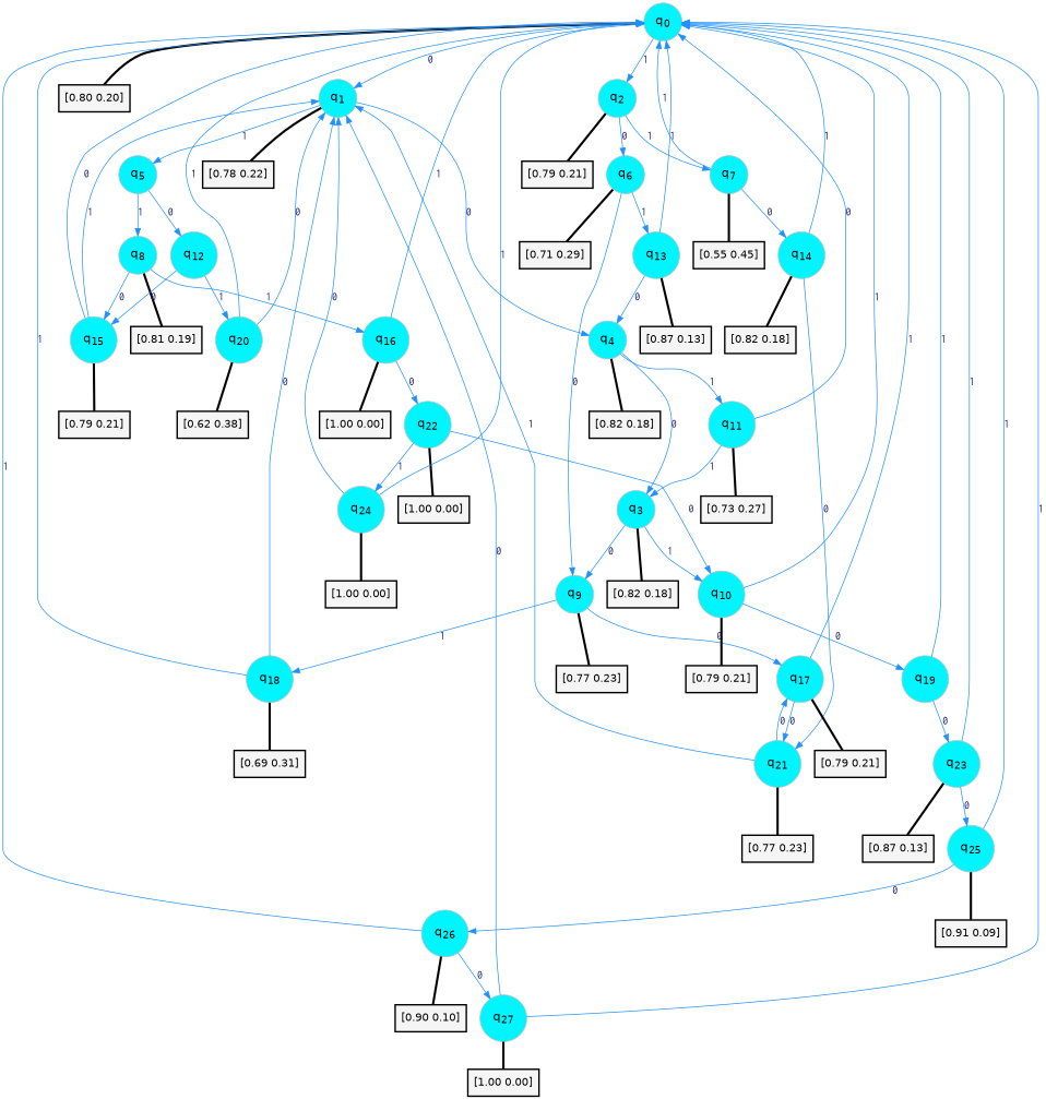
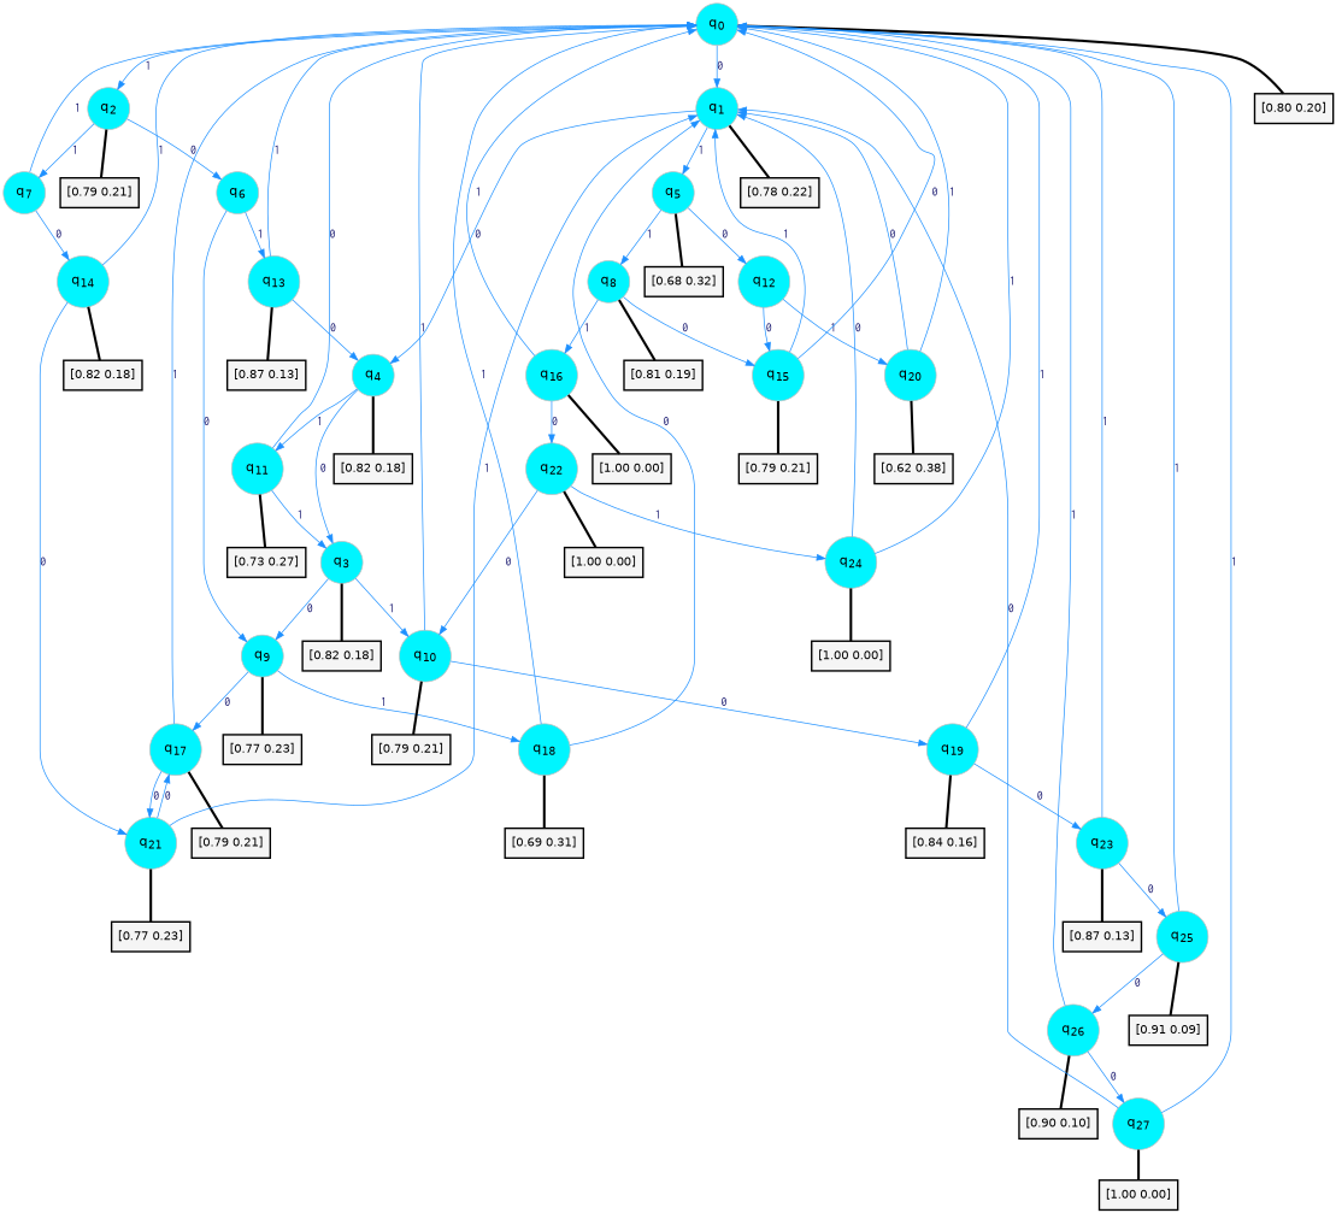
  digraph {
    rankdir=TD
    node [color=gray fillcolor=turquoise1 fontcolor=black fontname=Helvetica fontsize=16 fontweight=bold shape=circle style=filled]
    edge [arrowsize=1 color=dodgerblue1 fontcolor=midnightblue fontname=courier fontweight=bold penwidth=1 style=solid weight=20]
    n1 [label=<q<SUB>0</SUB>>]
    n2 [label=<q<SUB>1</SUB>>]
    n3 [label=<q<SUB>2</SUB>>]
    n4 [color=black fillcolor=whitesmoke fontsize=14 label="[0.80 0.20]" penwidth=2 shape=box]
    n5 [label=<q<SUB>4</SUB>>]
    n6 [label=<q<SUB>5</SUB>>]
    n7 [color=black fillcolor=whitesmoke fontsize=14 label="[0.78 0.22]" penwidth=2 shape=box]
    n8 [label=<q<SUB>6</SUB>>]
    n9 [label=<q<SUB>7</SUB>>]
    n10 [color=black fillcolor=whitesmoke fontsize=14 label="[0.79 0.21]" penwidth=2 shape=box]
    n11 [label=<q<SUB>3</SUB>>]
    n12 [label=<q<SUB>11</SUB>>]
    n13 [color=black fillcolor=whitesmoke fontsize=14 label="[0.82 0.18]" penwidth=2 shape=box]
    n14 [label=<q<SUB>8</SUB>>]
    n15 [label=<q<SUB>12</SUB>>]
+   n16 [color=black fillcolor=whitesmoke fontsize=14 label="[0.68 0.32]" penwidth=2 shape=box]
    n17 [label=<q<SUB>9</SUB>>]
    n18 [label=<q<SUB>13</SUB>>]
-   n19 [color=black fillcolor=whitesmoke fontsize=14 label="[0.71 0.29]" penwidth=2 shape=box]
    n20 [label=<q<SUB>14</SUB>>]
-   n21 [color=black fillcolor=whitesmoke fontsize=14 label="[0.55 0.45]" penwidth=2 shape=box]
    n22 [label=<q<SUB>10</SUB>>]
    n23 [color=black fillcolor=whitesmoke fontsize=14 label="[0.82 0.18]" penwidth=2 shape=box]
    n24 [label=<q<SUB>17</SUB>>]
    n25 [label=<q<SUB>18</SUB>>]
    n26 [color=black fillcolor=whitesmoke fontsize=14 label="[0.77 0.23]" penwidth=2 shape=box]
    n27 [label=<q<SUB>19</SUB>>]
    n28 [color=black fillcolor=whitesmoke fontsize=14 label="[0.79 0.21]" penwidth=2 shape=box]
    n29 [color=black fillcolor=whitesmoke fontsize=14 label="[0.73 0.27]" penwidth=2 shape=box]
    n30 [label=<q<SUB>15</SUB>>]
    n31 [label=<q<SUB>16</SUB>>]
    n32 [color=black fillcolor=whitesmoke fontsize=14 label="[0.81 0.19]" penwidth=2 shape=box]
    n33 [label=<q<SUB>20</SUB>>]
    n34 [color=black fillcolor=whitesmoke fontsize=14 label="[0.87 0.13]" penwidth=2 shape=box]
    n35 [label=<q<SUB>21</SUB>>]
    n36 [color=black fillcolor=whitesmoke fontsize=14 label="[0.82 0.18]" penwidth=2 shape=box]
    n37 [color=black fillcolor=whitesmoke fontsize=14 label="[0.79 0.21]" penwidth=2 shape=box]
    n38 [label=<q<SUB>22</SUB>>]
    n39 [color=black fillcolor=whitesmoke fontsize=14 label="[1.00 0.00]" penwidth=2 shape=box]
    n40 [color=black fillcolor=whitesmoke fontsize=14 label="[0.79 0.21]" penwidth=2 shape=box]
    n41 [color=black fillcolor=whitesmoke fontsize=14 label="[0.69 0.31]" penwidth=2 shape=box]
    n42 [label=<q<SUB>23</SUB>>]
+   n43 [color=black fillcolor=whitesmoke fontsize=14 label="[0.84 0.16]" penwidth=2 shape=box]
    n44 [color=black fillcolor=whitesmoke fontsize=14 label="[0.62 0.38]" penwidth=2 shape=box]
    n45 [color=black fillcolor=whitesmoke fontsize=14 label="[0.77 0.23]" penwidth=2 shape=box]
    n46 [label=<q<SUB>24</SUB>>]
    n47 [color=black fillcolor=whitesmoke fontsize=14 label="[1.00 0.00]" penwidth=2 shape=box]
    n48 [label=<q<SUB>25</SUB>>]
    n49 [color=black fillcolor=whitesmoke fontsize=14 label="[0.87 0.13]" penwidth=2 shape=box]
    n50 [color=black fillcolor=whitesmoke fontsize=14 label="[1.00 0.00]" penwidth=2 shape=box]
    n51 [label=<q<SUB>26</SUB>>]
    n52 [color=black fillcolor=whitesmoke fontsize=14 label="[0.91 0.09]" penwidth=2 shape=box]
    n53 [label=<q<SUB>27</SUB>>]
    n54 [color=black fillcolor=whitesmoke fontsize=14 label="[0.90 0.10]" penwidth=2 shape=box]
    n55 [color=black fillcolor=whitesmoke fontsize=14 label="[1.00 0.00]" penwidth=2 shape=box]
    n1 -> n2 [label=0]
    n1 -> n3 [label=1]
    n1 -> n4 [arrowhead=none color=black penwidth=3]
    n2 -> n5 [label=0]
    n2 -> n6 [label=1]
    n2 -> n7 [arrowhead=none color=black penwidth=3]
    n3 -> n8 [label=0]
    n3 -> n9 [label=1]
    n3 -> n10 [arrowhead=none color=black penwidth=3]
    n5 -> n11 [label=0]
    n5 -> n12 [label=1]
    n5 -> n13 [arrowhead=none color=black penwidth=3]
    n6 -> n14 [label=1]
    n6 -> n15 [label=0]
+   n6 -> n16 [arrowhead=none color=black penwidth=3]
    n8 -> n17 [label=0]
    n8 -> n18 [label=1]
-   n8 -> n19 [arrowhead=none color=black penwidth=3]
    n9 -> n1 [label=1]
    n9 -> n20 [label=0]
-   n9 -> n21 [arrowhead=none color=black penwidth=3]
    n11 -> n17 [label=0]
    n11 -> n22 [label=1]
    n11 -> n23 [arrowhead=none color=black penwidth=3]
    n12 -> n1 [label=0]
    n12 -> n11 [label=1]
    n12 -> n29 [arrowhead=none color=black penwidth=3]
    n14 -> n30 [label=0]
    n14 -> n31 [label=1]
    n14 -> n32 [arrowhead=none color=black penwidth=3]
    n15 -> n30 [label=0]
    n15 -> n33 [label=1]
    n17 -> n24 [label=0]
    n17 -> n25 [label=1]
    n17 -> n26 [arrowhead=none color=black penwidth=3]
    n18 -> n1 [label=1]
    n18 -> n5 [label=0]
    n18 -> n34 [arrowhead=none color=black penwidth=3]
    n20 -> n1 [label=1]
    n20 -> n35 [label=0]
    n20 -> n36 [arrowhead=none color=black penwidth=3]
    n22 -> n1 [label=1]
    n22 -> n27 [label=0]
    n22 -> n28 [arrowhead=none color=black penwidth=3]
    n24 -> n1 [label=1]
    n24 -> n35 [label=0]
    n24 -> n40 [arrowhead=none color=black penwidth=3]
    n25 -> n1 [label=1]
    n25 -> n2 [label=0]
    n25 -> n41 [arrowhead=none color=black penwidth=3]
    n27 -> n1 [label=1]
    n27 -> n42 [label=0]
+   n27 -> n43 [arrowhead=none color=black penwidth=3]
    n30 -> n1 [label=0]
    n30 -> n2 [label=1]
    n30 -> n37 [arrowhead=none color=black penwidth=3]
    n31 -> n1 [label=1]
    n31 -> n38 [label=0]
    n31 -> n39 [arrowhead=none color=black penwidth=3]
    n33 -> n1 [label=1]
    n33 -> n2 [label=0]
    n33 -> n44 [arrowhead=none color=black penwidth=3]
    n35 -> n2 [label=1]
    n35 -> n24 [label=0]
    n35 -> n45 [arrowhead=none color=black penwidth=3]
    n38 -> n22 [label=0]
    n38 -> n46 [label=1]
    n38 -> n47 [arrowhead=none color=black penwidth=3]
    n42 -> n1 [label=1]
    n42 -> n48 [label=0]
    n42 -> n49 [arrowhead=none color=black penwidth=3]
    n46 -> n1 [label=1]
    n46 -> n2 [label=0]
    n46 -> n50 [arrowhead=none color=black penwidth=3]
    n48 -> n1 [label=1]
    n48 -> n51 [label=0]
    n48 -> n52 [arrowhead=none color=black penwidth=3]
    n51 -> n1 [label=1]
    n51 -> n53 [label=0]
    n51 -> n54 [arrowhead=none color=black penwidth=3]
    n53 -> n1 [label=1]
    n53 -> n2 [label=0]
    n53 -> n55 [arrowhead=none color=black penwidth=3]
  }
